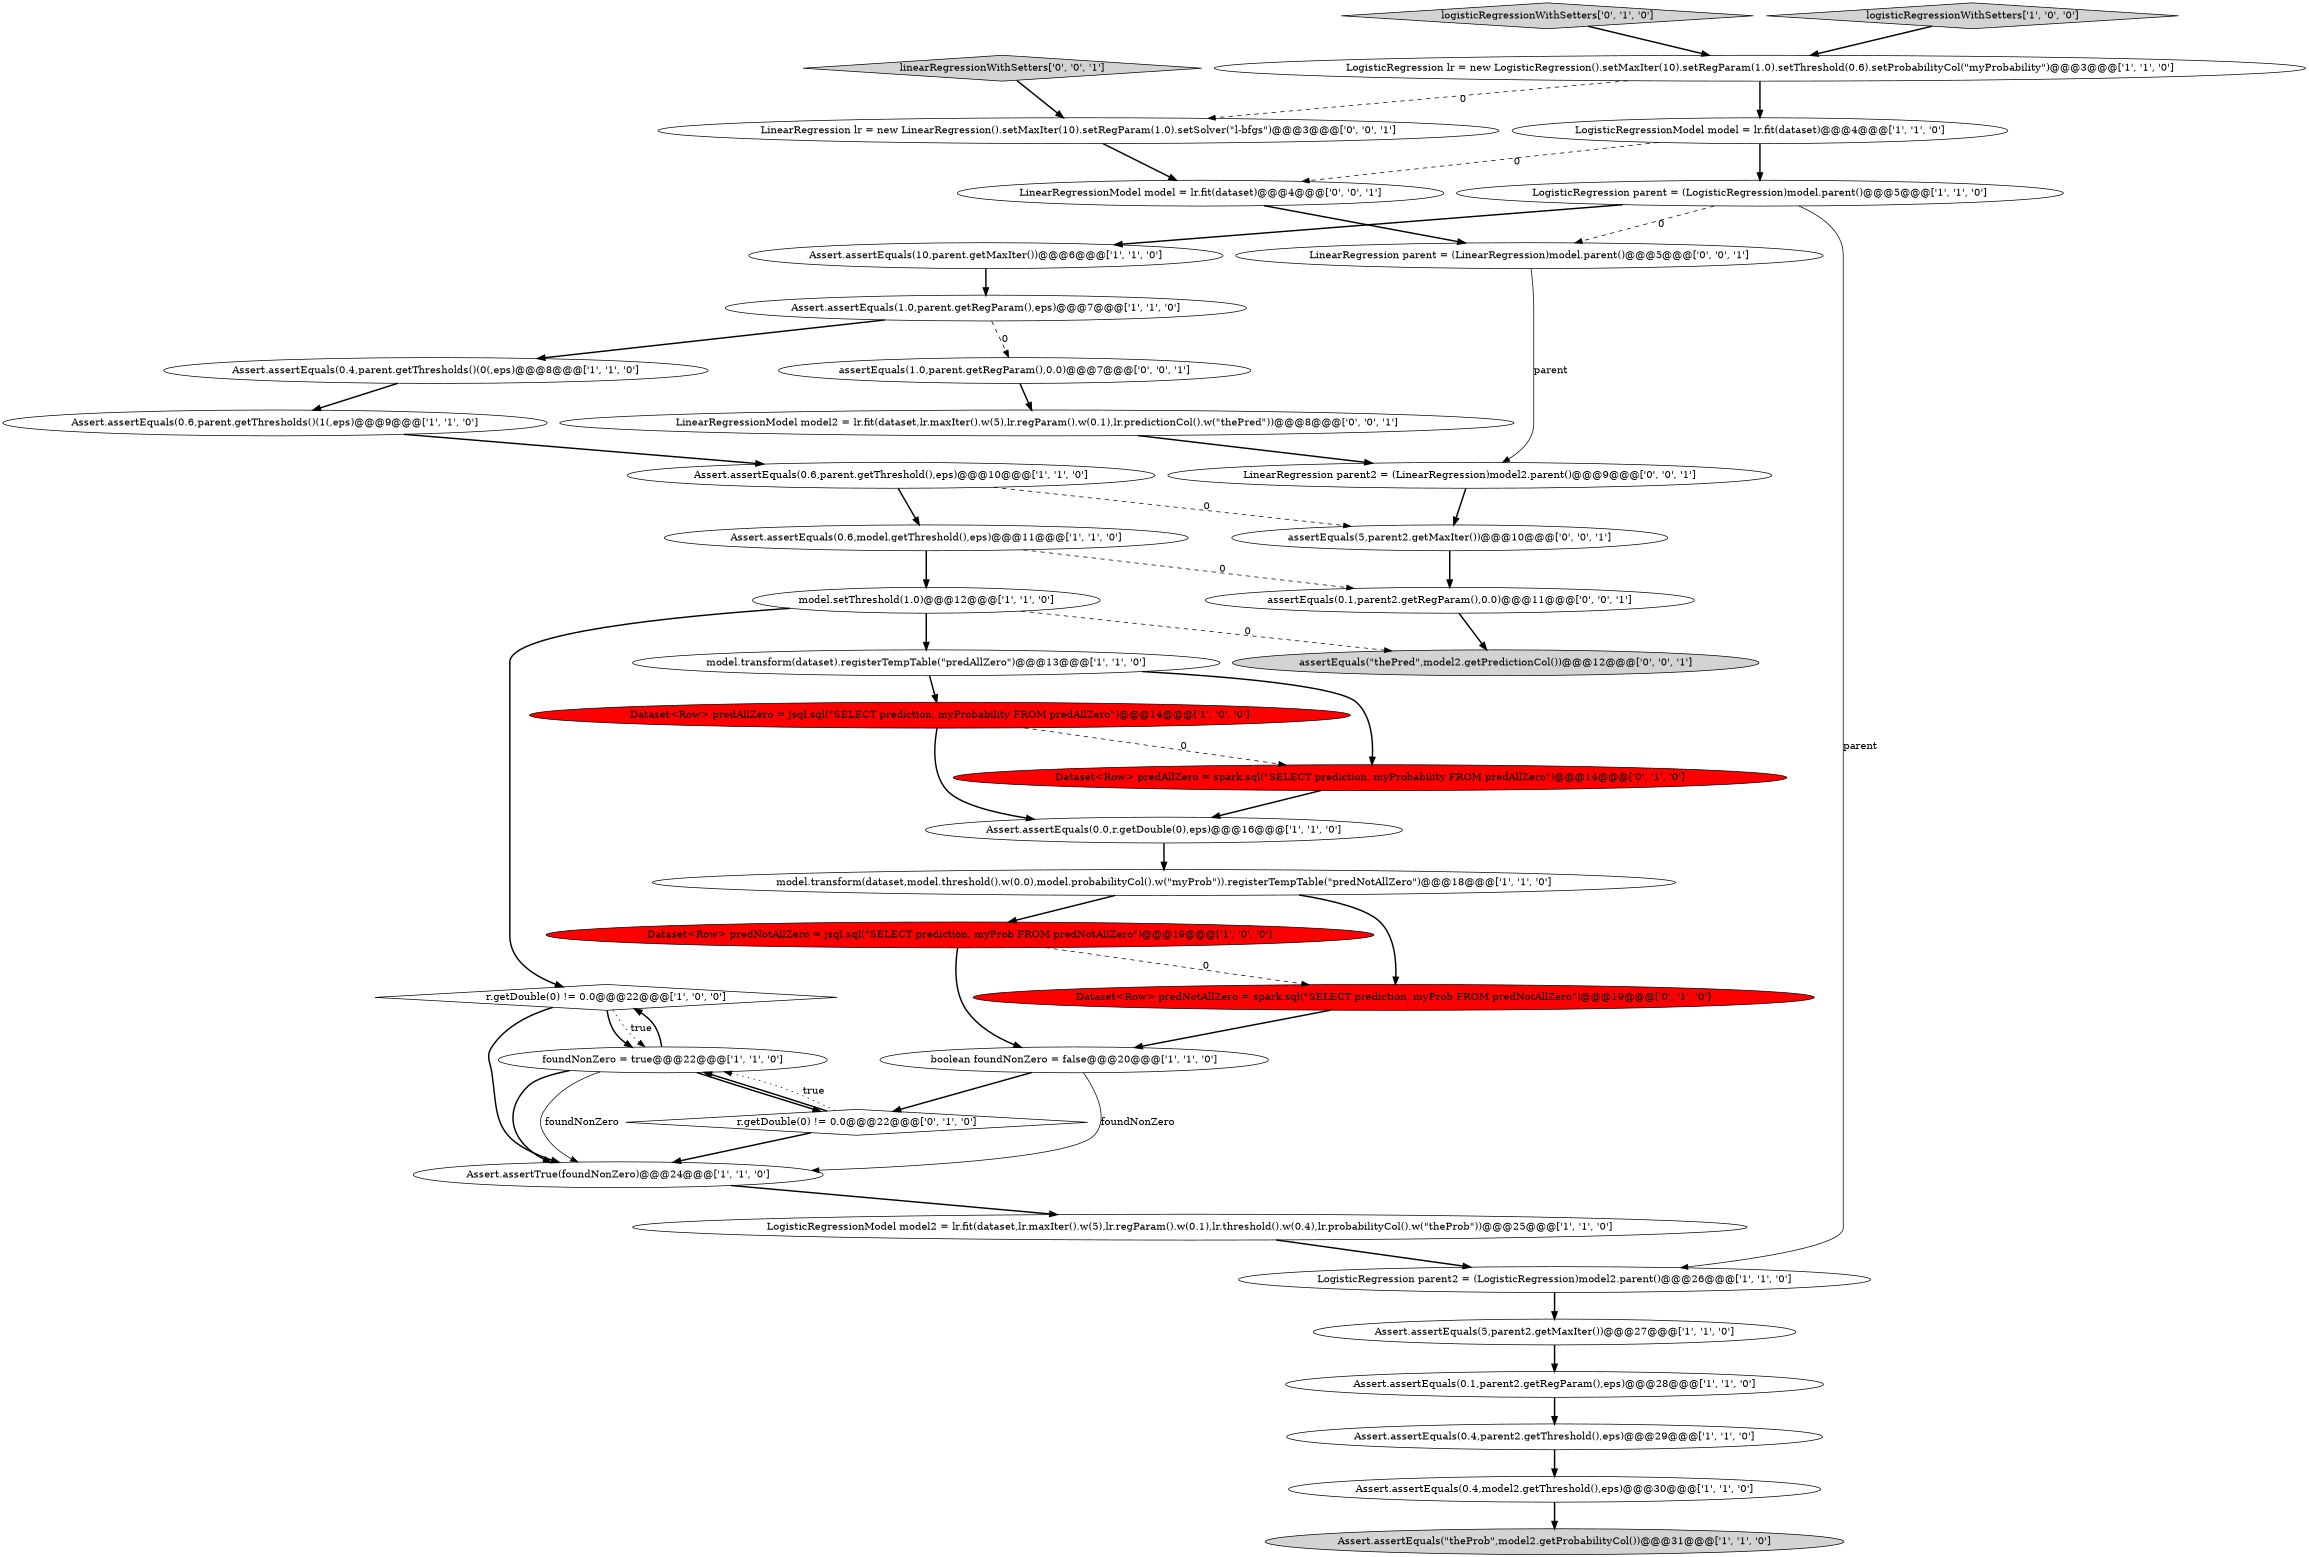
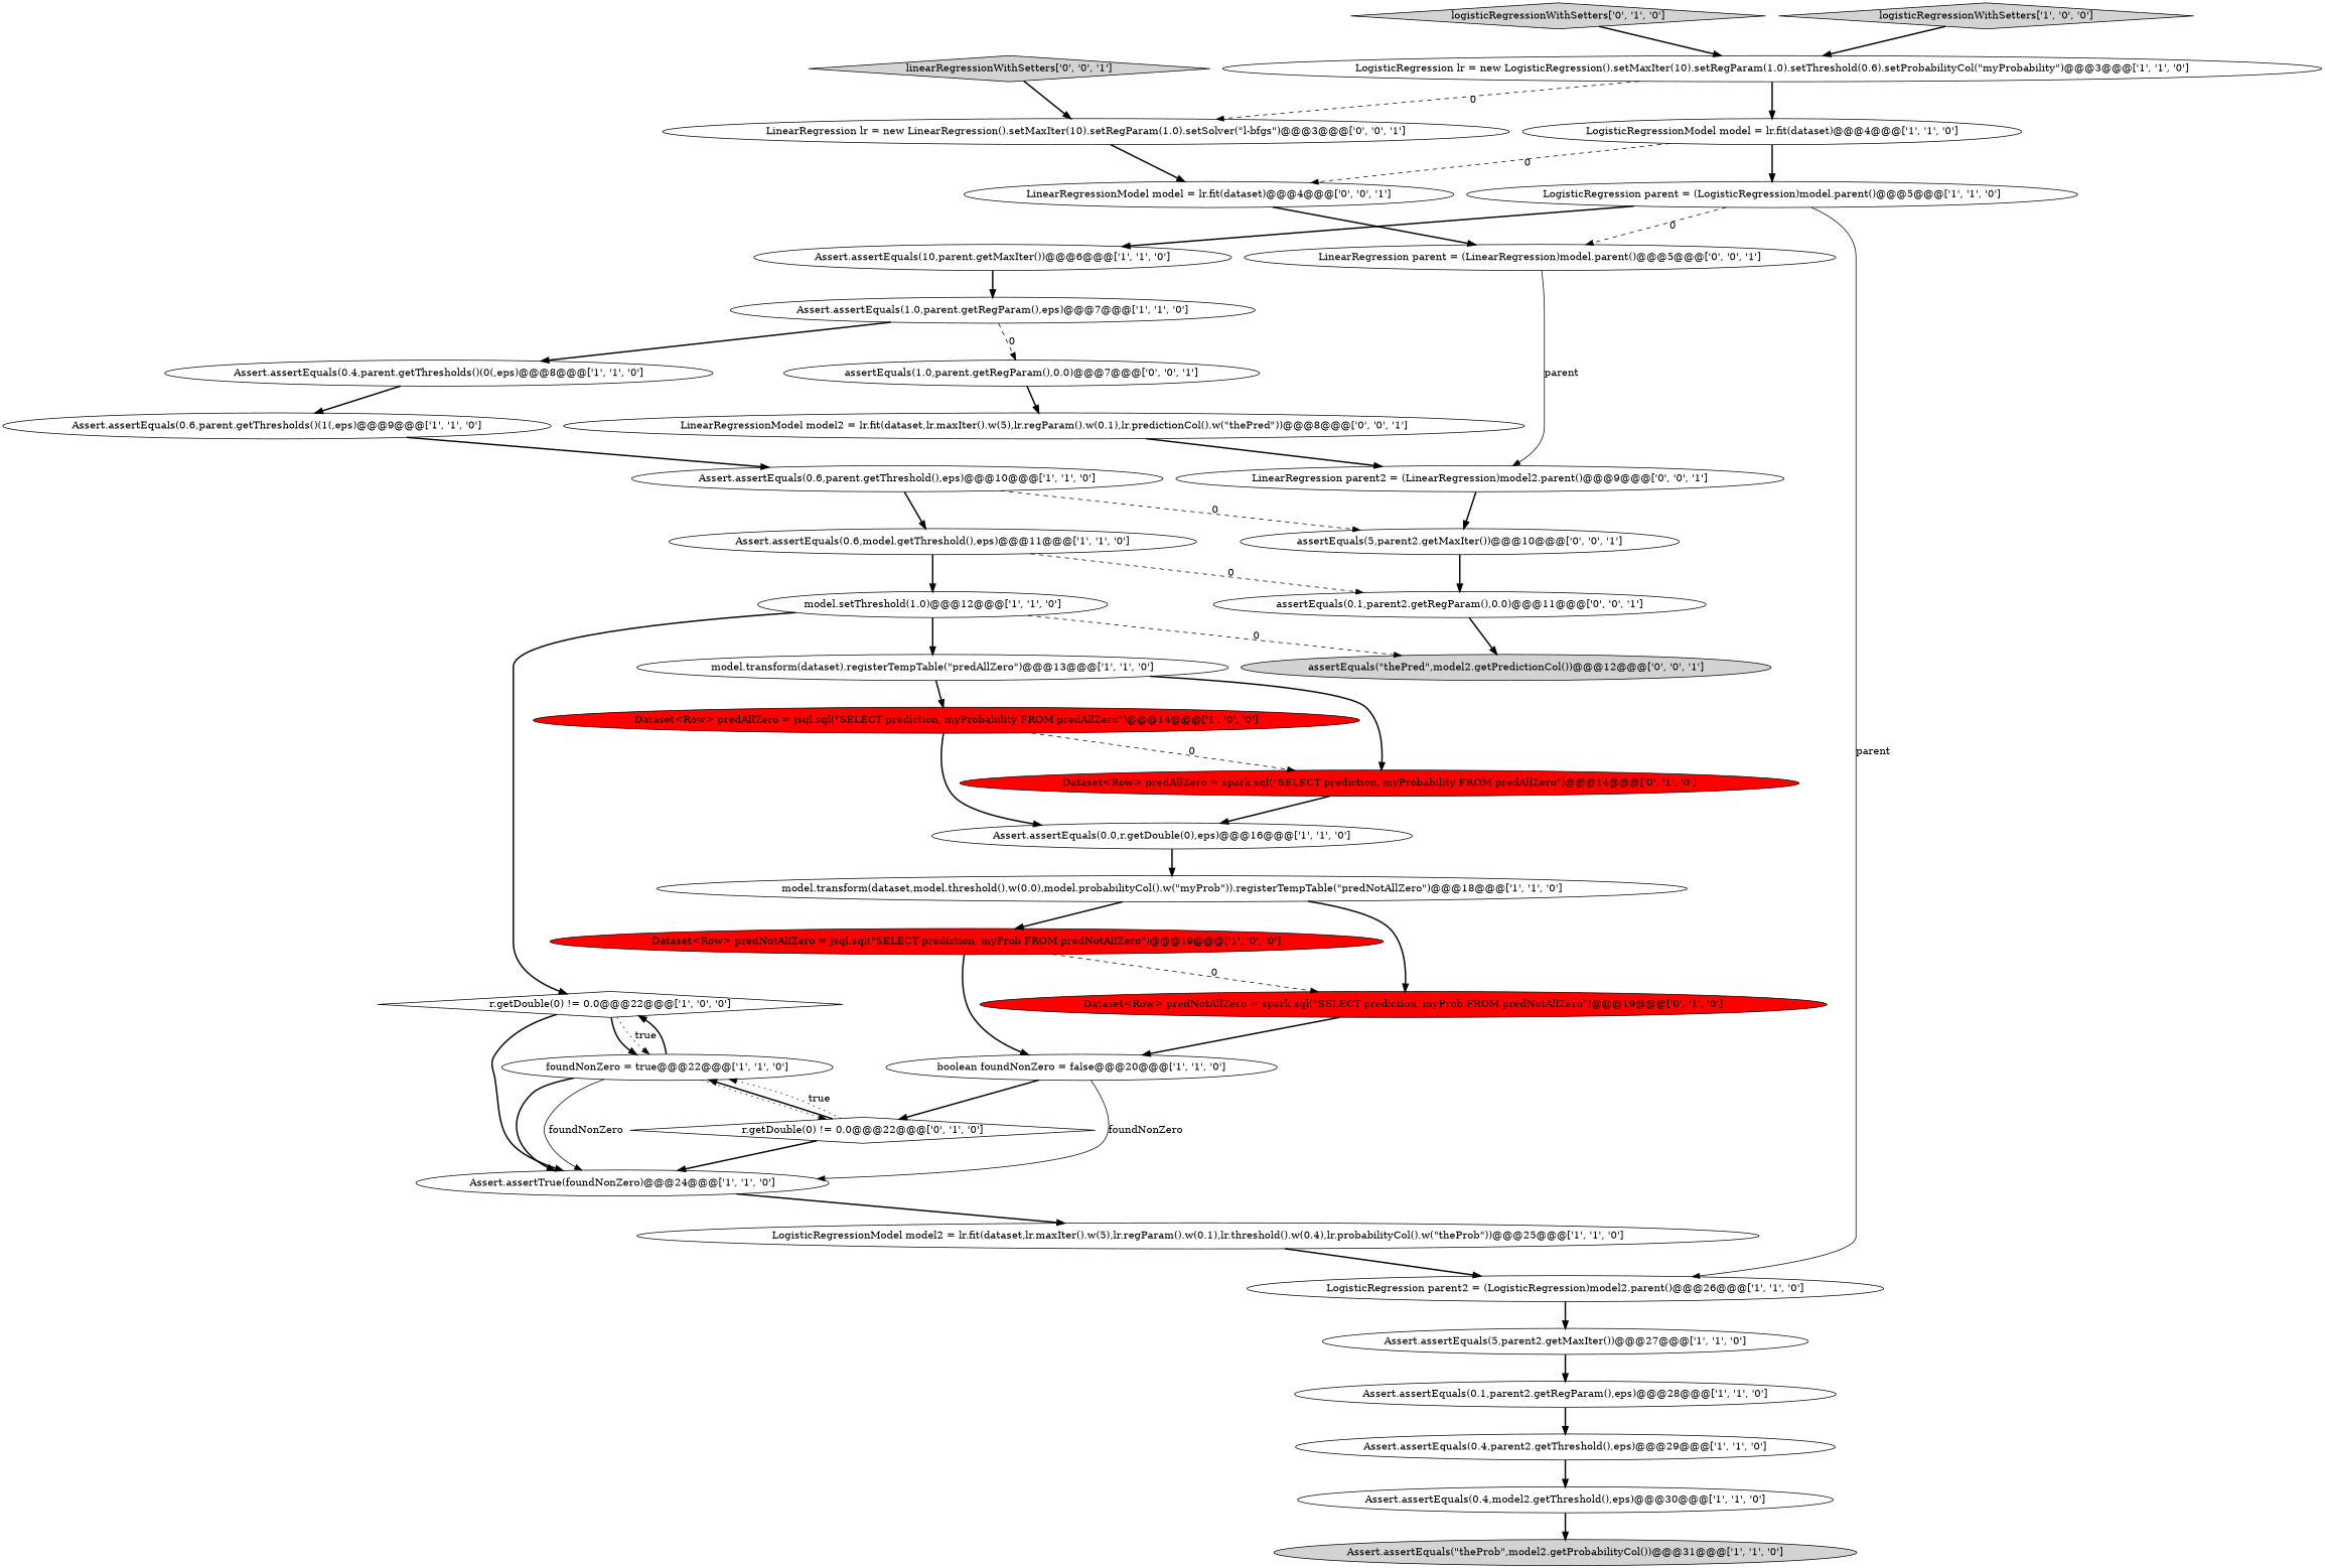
  digraph {
    node [fillcolor=white shape=ellipse style=filled]
    edge [style=bold]
    n1 [label="r.getDouble(0) != 0.0@@@22@@@['1', '0', '0']" shape=diamond]
    n2 [label="foundNonZero = true@@@22@@@['1', '1', '0']"]
    n3 [label="Assert.assertTrue(foundNonZero)@@@24@@@['1', '1', '0']"]
    n4 [label="r.getDouble(0) != 0.0@@@22@@@['0', '1', '0']" shape=diamond]
    n5 [label="LogisticRegressionModel model2 = lr.fit(dataset,lr.maxIter().w(5),lr.regParam().w(0.1),lr.threshold().w(0.4),lr.probabilityCol().w(\"theProb\"))@@@25@@@['1', '1', '0']"]
    n6 [label="Assert.assertEquals(0.0,r.getDouble(0),eps)@@@16@@@['1', '1', '0']"]
    n7 [label="model.transform(dataset,model.threshold().w(0.0),model.probabilityCol().w(\"myProb\")).registerTempTable(\"predNotAllZero\")@@@18@@@['1', '1', '0']"]
    n8 [fillcolor=red label="Dataset<Row> predNotAllZero = jsql.sql(\"SELECT prediction, myProb FROM predNotAllZero\")@@@19@@@['1', '0', '0']"]
    n9 [fillcolor=red label="Dataset<Row> predNotAllZero = spark.sql(\"SELECT prediction, myProb FROM predNotAllZero\")@@@19@@@['0', '1', '0']"]
    n10 [label="Assert.assertEquals(10,parent.getMaxIter())@@@6@@@['1', '1', '0']"]
    n11 [label="Assert.assertEquals(1.0,parent.getRegParam(),eps)@@@7@@@['1', '1', '0']"]
    n12 [label="assertEquals(1.0,parent.getRegParam(),0.0)@@@7@@@['0', '0', '1']"]
    n13 [label="Assert.assertEquals(0.4,parent.getThresholds()(0(,eps)@@@8@@@['1', '1', '0']"]
    n14 [label="boolean foundNonZero = false@@@20@@@['1', '1', '0']"]
    n15 [label="LinearRegressionModel model2 = lr.fit(dataset,lr.maxIter().w(5),lr.regParam().w(0.1),lr.predictionCol().w(\"thePred\"))@@@8@@@['0', '0', '1']"]
    n16 [label="LinearRegression parent2 = (LinearRegression)model2.parent()@@@9@@@['0', '0', '1']"]
    n17 [fillcolor=lightgray label="logisticRegressionWithSetters['0', '1', '0']" shape=diamond]
    n18 [label="LogisticRegression lr = new LogisticRegression().setMaxIter(10).setRegParam(1.0).setThreshold(0.6).setProbabilityCol(\"myProbability\")@@@3@@@['1', '1', '0']"]
    n19 [label="LogisticRegressionModel model = lr.fit(dataset)@@@4@@@['1', '1', '0']"]
    n20 [label="LinearRegression lr = new LinearRegression().setMaxIter(10).setRegParam(1.0).setSolver(\"l-bfgs\")@@@3@@@['0', '0', '1']"]
    n21 [fillcolor=lightgray label="logisticRegressionWithSetters['1', '0', '0']" shape=diamond]
    n22 [label="LogisticRegression parent2 = (LogisticRegression)model2.parent()@@@26@@@['1', '1', '0']"]
    n23 [label="Assert.assertEquals(5,parent2.getMaxIter())@@@27@@@['1', '1', '0']"]
    n24 [label="Assert.assertEquals(0.1,parent2.getRegParam(),eps)@@@28@@@['1', '1', '0']"]
    n25 [fillcolor=lightgray label="Assert.assertEquals(\"theProb\",model2.getProbabilityCol())@@@31@@@['1', '1', '0']"]
    n26 [label="Assert.assertEquals(0.6,parent.getThresholds()(1(,eps)@@@9@@@['1', '1', '0']"]
    n27 [label="LinearRegression parent = (LinearRegression)model.parent()@@@5@@@['0', '0', '1']"]
    n28 [label="assertEquals(5,parent2.getMaxIter())@@@10@@@['0', '0', '1']"]
    n29 [label="LogisticRegression parent = (LogisticRegression)model.parent()@@@5@@@['1', '1', '0']"]
    n30 [label="model.setThreshold(1.0)@@@12@@@['1', '1', '0']"]
    n31 [fillcolor=lightgray label="assertEquals(\"thePred\",model2.getPredictionCol())@@@12@@@['0', '0', '1']"]
    n32 [label="model.transform(dataset).registerTempTable(\"predAllZero\")@@@13@@@['1', '1', '0']"]
    n33 [fillcolor=red label="Dataset<Row> predAllZero = jsql.sql(\"SELECT prediction, myProbability FROM predAllZero\")@@@14@@@['1', '0', '0']"]
    n34 [fillcolor=red label="Dataset<Row> predAllZero = spark.sql(\"SELECT prediction, myProbability FROM predAllZero\")@@@14@@@['0', '1', '0']"]
    n35 [label="Assert.assertEquals(0.6,parent.getThreshold(),eps)@@@10@@@['1', '1', '0']"]
    n36 [label="Assert.assertEquals(0.6,model.getThreshold(),eps)@@@11@@@['1', '1', '0']"]
    n37 [label="assertEquals(0.1,parent2.getRegParam(),0.0)@@@11@@@['0', '0', '1']"]
    n38 [label="Assert.assertEquals(0.4,parent2.getThreshold(),eps)@@@29@@@['1', '1', '0']"]
    n39 [label="Assert.assertEquals(0.4,model2.getThreshold(),eps)@@@30@@@['1', '1', '0']"]
    n40 [label="LinearRegressionModel model = lr.fit(dataset)@@@4@@@['0', '0', '1']"]
    n41 [fillcolor=lightgray label="linearRegressionWithSetters['0', '0', '1']" shape=diamond]
    n1 -> n2
    n1 -> n2 [label=true style=dotted]
    n1 -> n3
    n2 -> n1
    n2 -> n3
    n2 -> n3 [label=foundNonZero style=solid]
-   n2 -> n4
+   n2 -> n4 [style=dotted]
    n3 -> n5
    n4 -> n2 [label=true style=dotted]
    n4 -> n2
    n4 -> n3
    n5 -> n22
    n6 -> n7
    n7 -> n8
    n7 -> n9
    n8 -> n9 [label=0 style=dashed]
    n8 -> n14
    n9 -> n14
    n10 -> n11
    n11 -> n12 [label=0 style=dashed]
    n11 -> n13
    n12 -> n15
    n13 -> n26
    n14 -> n3 [label=foundNonZero style=solid]
    n14 -> n4
    n15 -> n16
    n16 -> n28
    n17 -> n18
    n18 -> n19
    n18 -> n20 [label=0 style=dashed]
    n19 -> n29
    n19 -> n40 [label=0 style=dashed]
    n20 -> n40
    n21 -> n18
    n22 -> n23
    n23 -> n24
    n24 -> n38
    n26 -> n35
    n27 -> n16 [label=parent style=solid]
    n28 -> n37
    n29 -> n10
    n29 -> n22 [label=parent style=solid]
    n29 -> n27 [label=0 style=dashed]
    n30 -> n1
    n30 -> n31 [label=0 style=dashed]
    n30 -> n32
    n32 -> n33
    n32 -> n34
    n33 -> n6
    n33 -> n34 [label=0 style=dashed]
    n34 -> n6
    n35 -> n28 [label=0 style=dashed]
    n35 -> n36
    n36 -> n30
    n36 -> n37 [label=0 style=dashed]
    n37 -> n31
    n38 -> n39
    n39 -> n25
    n40 -> n27
    n41 -> n20
  }
